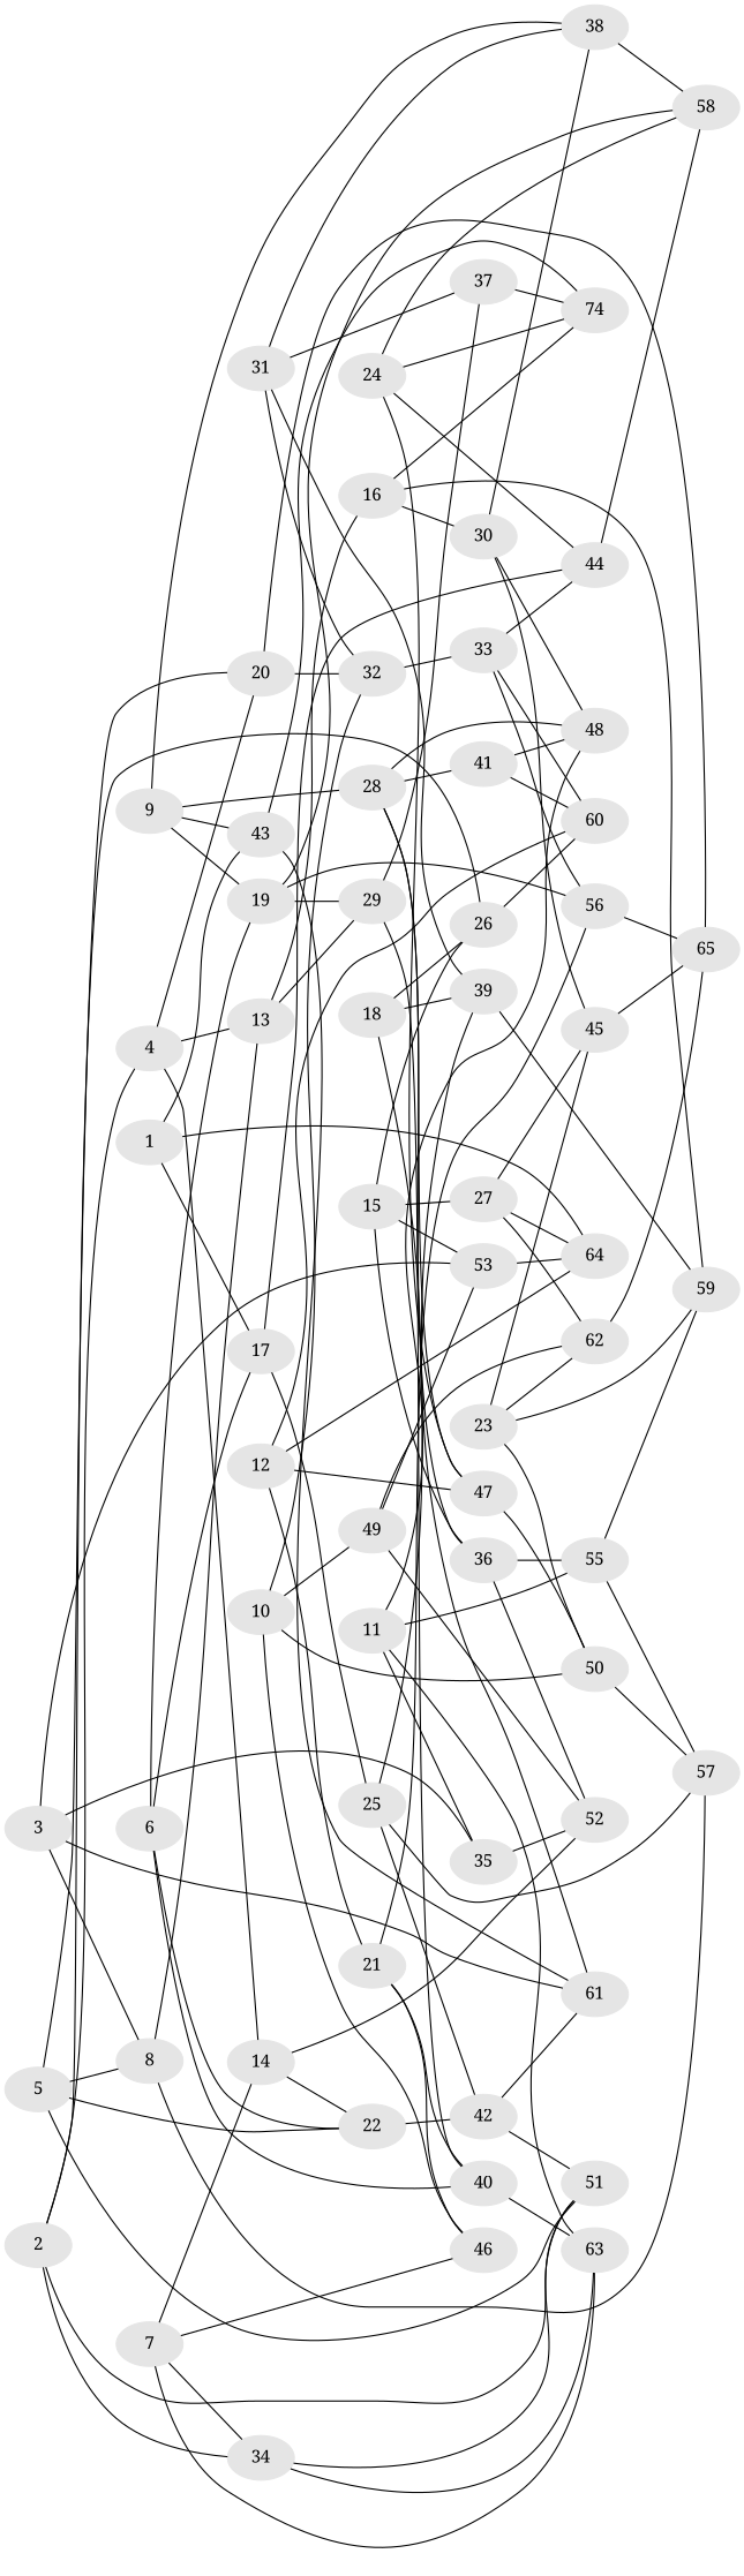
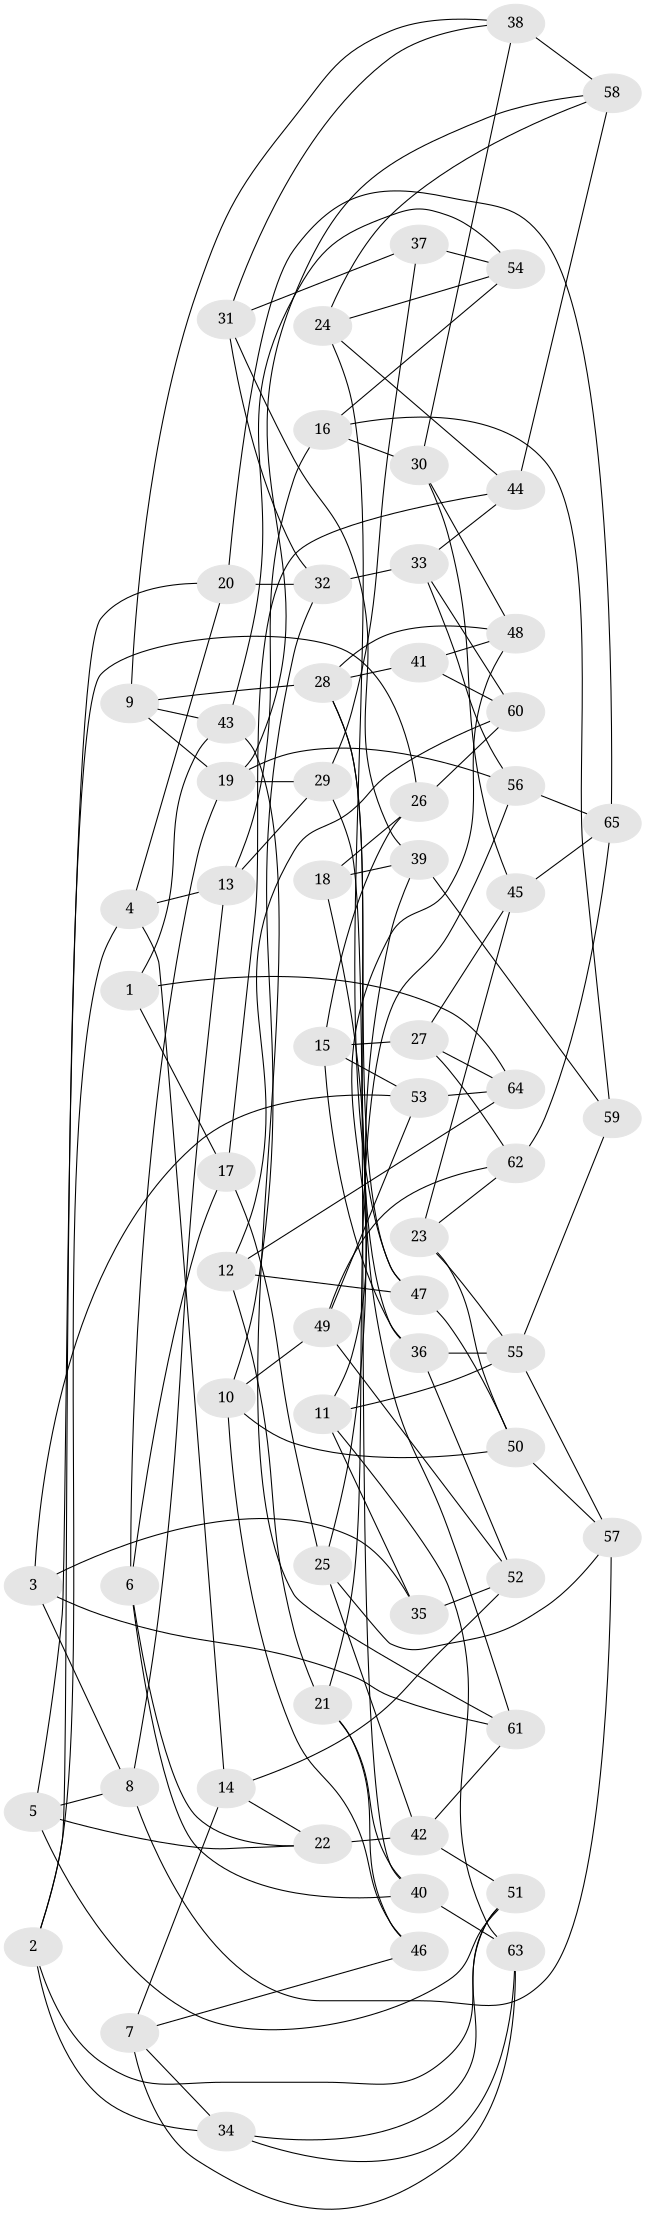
  graph {
    fontname="Noto Serif"
    rankdir=LR
    node [color=gray90 fontname="Noto Serif" style=filled]
    edge [fontname="Noto Serif"]
    1
    17
    43
    64
    25
    44
    29
    40
    37
    61
-   54 [label=74]
+   54
    2
    4
    26
    34
    51
    13
    14
    20
    60
    63
    3
    8
    35
    53
    57
    52
    16
    22
    32
    65
    5
    42
    6
    19
    56
    58
    7
    46
    9
    28
    38
    48
    47
    36
    41
    10
    49
    50
    33
    62
    11
    55
    59
    12
    21
    30
    15
    27
    45
    39
    18
    23
    24
    31
    1 -- 17
    1 -- 43
    1 -- 64
    17 -- 25
    17 -- 44
    43 -- 61
    43 -- 54
    25 -- 57
    25 -- 42
    25 -- 39
    44 -- 58
    29 -- 40
    29 -- 37
    40 -- 63
    37 -- 54
    2 -- 4
    2 -- 26
    2 -- 34
    2 -- 51
    4 -- 13
    4 -- 14
    4 -- 20
    26 -- 60
    34 -- 51
    34 -- 63
    13 -- 29
    13 -- 16
    14 -- 52
    14 -- 22
    20 -- 32
    20 -- 65
    3 -- 61
    3 -- 8
    3 -- 35
    3 -- 53
    8 -- 13
    8 -- 57
    35 -- 52
    53 -- 64
    16 -- 54
    16 -- 59
    16 -- 30
    22 -- 42
    32 -- 33
    5 -- 51
    5 -- 20
    5 -- 8
    5 -- 22
    42 -- 61
    42 -- 51
    6 -- 17
    6 -- 40
    6 -- 22
    6 -- 19
    19 -- 29
    19 -- 56
    19 -- 58
    56 -- 65
    7 -- 34
    7 -- 14
    7 -- 63
    7 -- 46
    9 -- 43
    9 -- 19
    9 -- 28
    9 -- 38
    28 -- 48
    28 -- 47
    28 -- 36
    28 -- 41
    38 -- 58
    47 -- 50
    36 -- 52
    36 -- 55
    41 -- 60
    41 -- 48
    10 -- 32
    10 -- 46
    10 -- 49
    10 -- 50
    49 -- 53
    49 -- 52
    49 -- 62
    50 -- 57
    33 -- 44
    33 -- 60
    33 -- 56
    62 -- 65
    11 -- 63
    11 -- 35
    11 -- 48
    11 -- 55
    55 -- 57
    55 -- 59
    12 -- 64
    12 -- 60
    12 -- 47
    12 -- 21
    21 -- 40
    21 -- 56
    21 -- 46
    30 -- 38
    30 -- 48
    30 -- 45
    15 -- 26
    15 -- 53
    15 -- 36
    15 -- 27
    27 -- 64
    27 -- 62
    27 -- 45
    45 -- 65
    39 -- 59
    18 -- 61
    18 -- 26
    18 -- 39
    23 -- 50
    23 -- 62
-   23 -- 59
+   23 -- 55
    23 -- 45
    24 -- 44
    24 -- 54
    24 -- 58
    24 -- 47
    31 -- 37
    31 -- 32
    31 -- 38
    31 -- 39
  }
